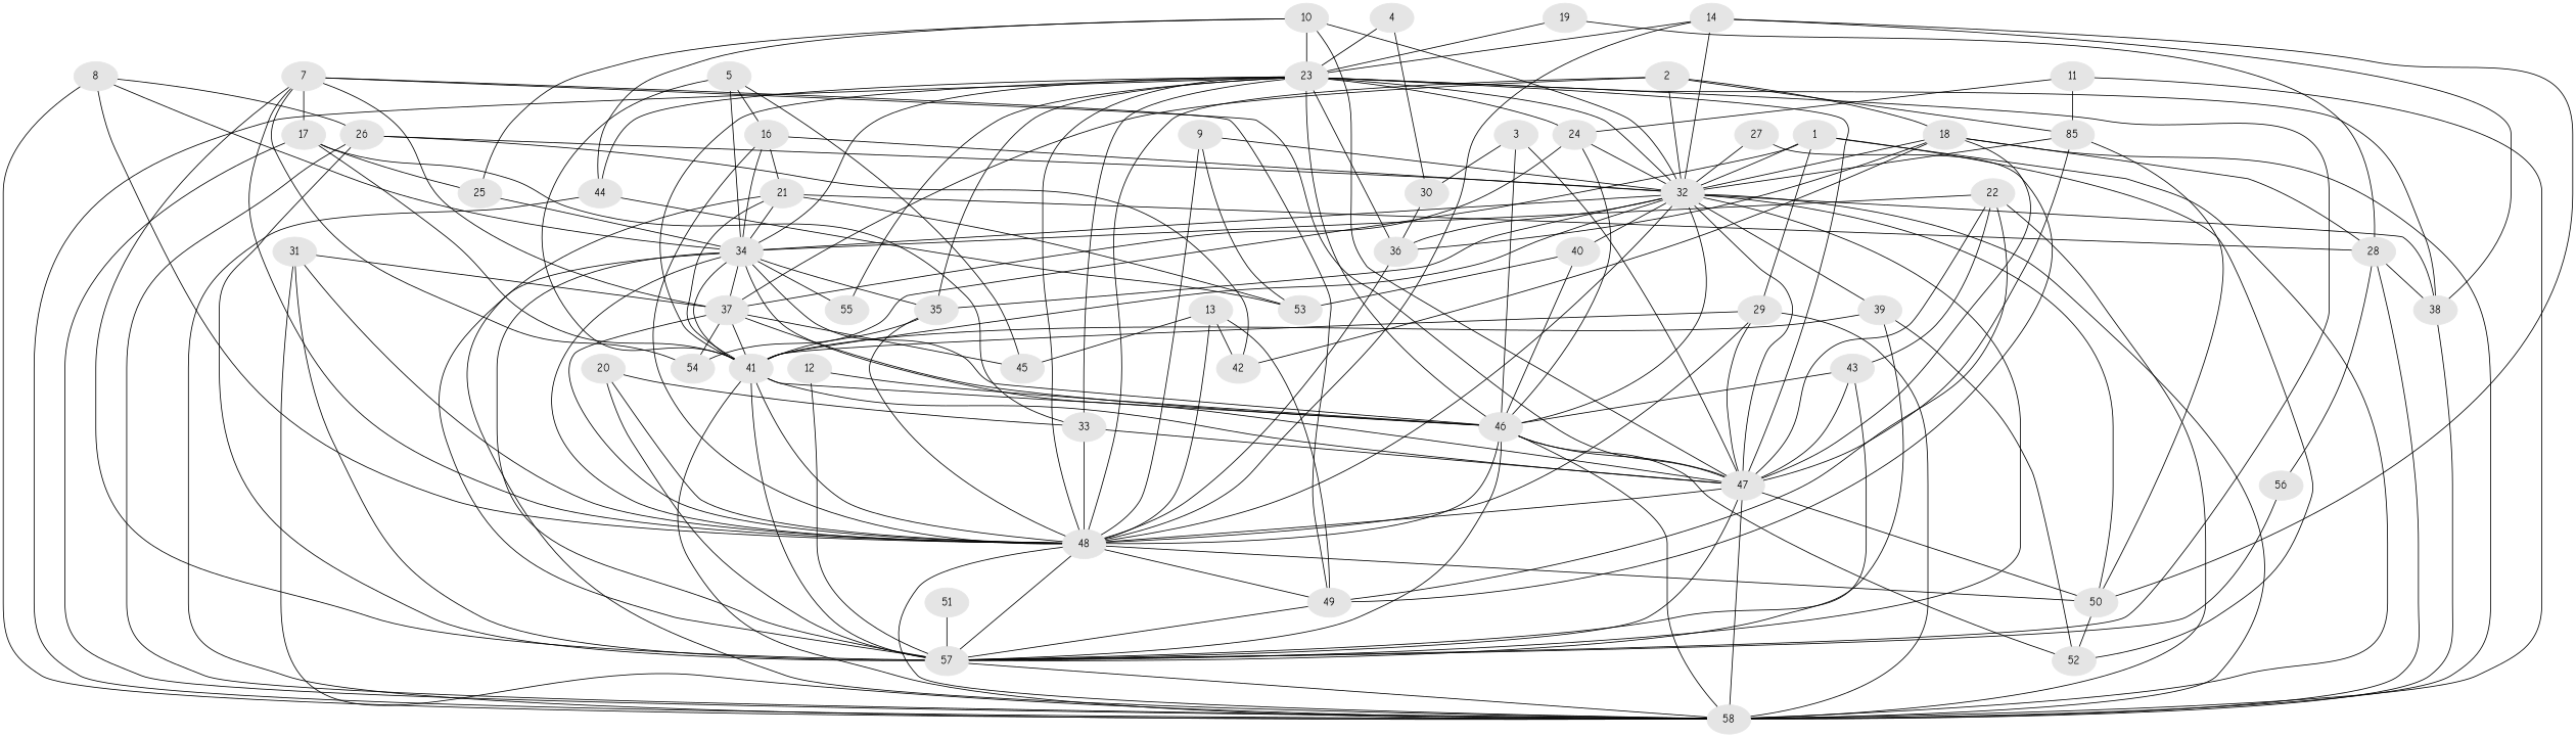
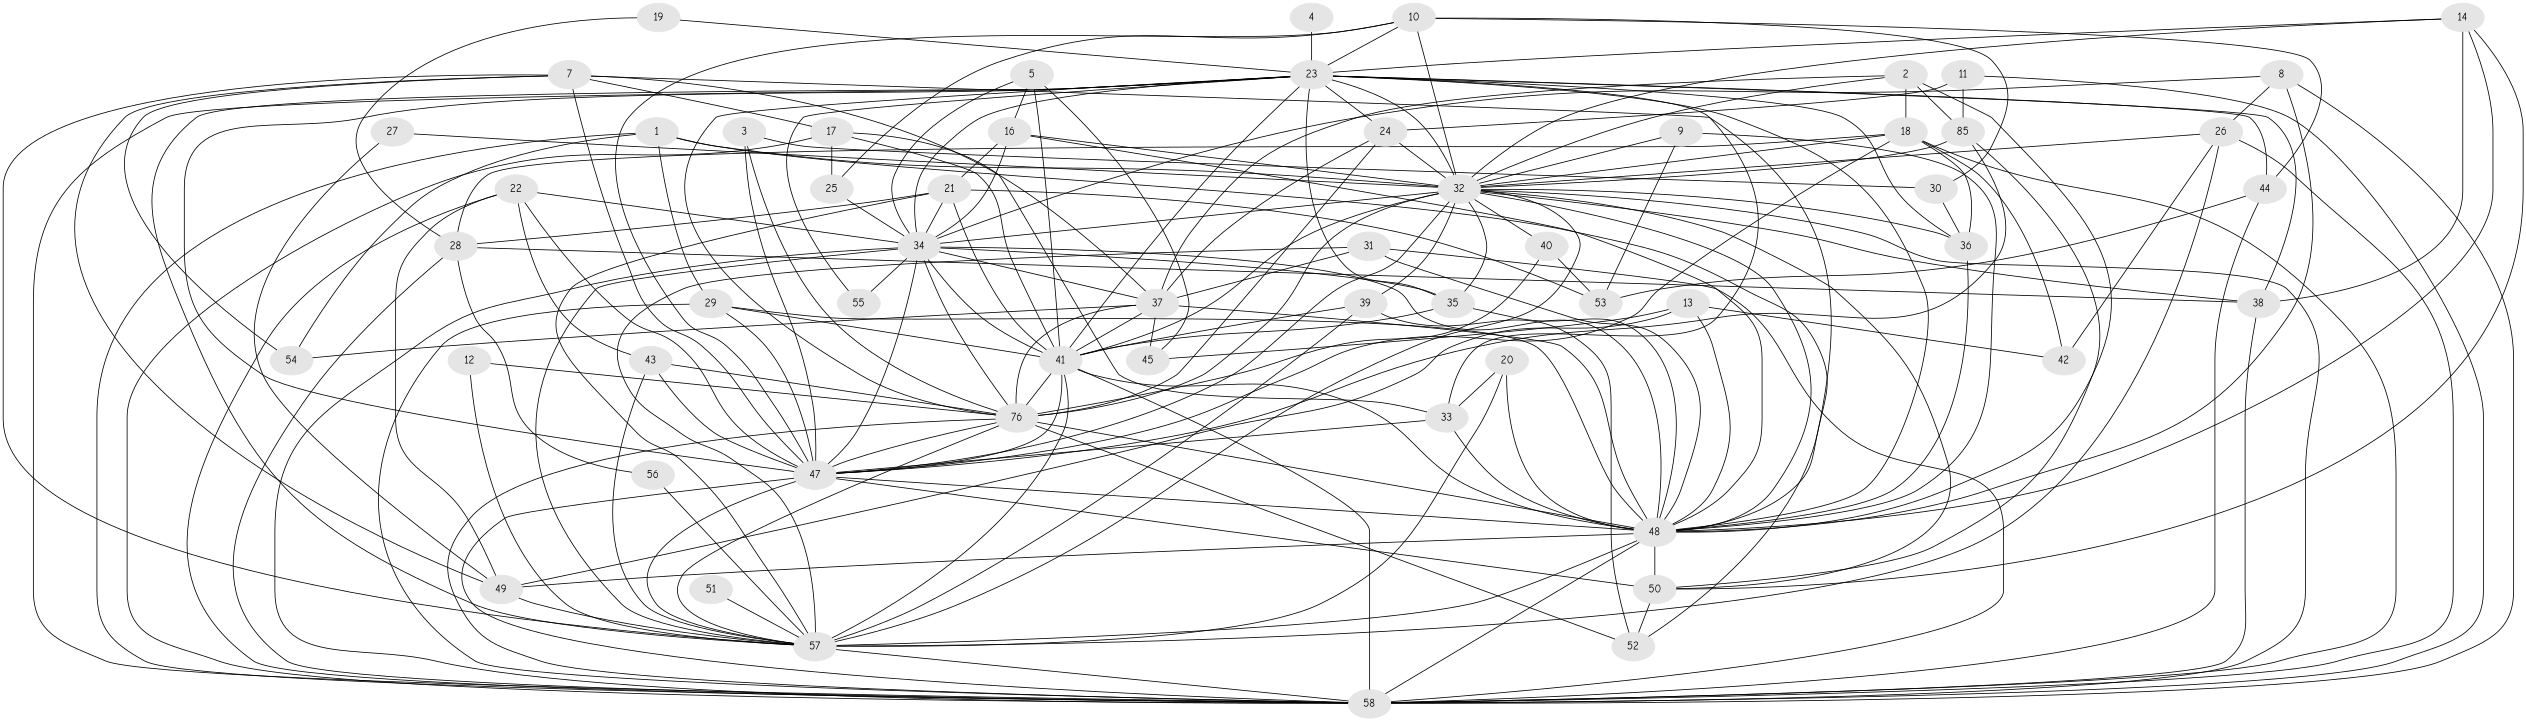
  graph {
    fontname="Comic Neue"
    node [color=gray90 fontname="Comic Neue" style=filled]
    edge [fontname="Comic Neue" weight=1.0]
    1
    29
    32
    52
    54
    58
    48
    47
    41
-   46
+   46 [label=76]
    34
    57
    38
    50
    36
    35
    39
    40
    2
    n20 [label=85]
    18
    37
    42
    28
    45
    49
    3
    30
    4
    23
    44
    24
    33
    55
    5
    16
    21
    7
    17
    25
    8
    26
    9
    53
    10
    11
    12
    13
    14
    56
    19
    20
    22
    43
    27
    31
    51
    1 -- 29
    1 -- 32
    1 -- 52
    1 -- 54
    1 -- 58
    29 -- 58
    29 -- 48
    29 -- 47
    29 -- 41
    32 -- 58 [weight=3.0]
    32 -- 48 [weight=2.0]
    32 -- 47 [weight=3.0]
    32 -- 41 [weight=3.0]
    32 -- 46 [weight=2.0]
    32 -- 34 [weight=4.0]
    32 -- 57 [weight=2.0]
    32 -- 38
    32 -- 50
    32 -- 36
    32 -- 35
    32 -- 39
    32 -- 40
    48 -- 58
    48 -- 57 [weight=2.0]
    48 -- 50 [weight=2.0]
    48 -- 49
    47 -- 58 [weight=2.0]
    47 -- 48
    47 -- 57
    47 -- 50
    41 -- 58 [weight=2.0]
    41 -- 48
    41 -- 47
    41 -- 46
    41 -- 57 [weight=2.0]
    46 -- 52
    46 -- 58
    46 -- 48 [weight=2.0]
    46 -- 47
    46 -- 57
    34 -- 58
    34 -- 48 [weight=3.0]
    34 -- 47
    34 -- 41 [weight=2.0]
    34 -- 46
    34 -- 57
    34 -- 35
    34 -- 37
    34 -- 55 [weight=2.0]
    57 -- 58
    38 -- 58
    50 -- 52
    36 -- 48
    35 -- 48
    35 -- 41
    39 -- 52
    39 -- 41
    39 -- 57
    40 -- 46 [weight=2.0]
    40 -- 53
    2 -- 32
    2 -- 48
    2 -- n20
    2 -- 18
    2 -- 37
    n20 -- 32
    n20 -- 47
    n20 -- 50
    18 -- 32
    18 -- 58
    18 -- 47
    18 -- 36
    18 -- 42
    18 -- 28
    37 -- 54
    37 -- 48
    37 -- 41
    37 -- 46
    37 -- 45
    28 -- 58
    28 -- 38
    28 -- 56
    49 -- 57
    3 -- 47
    3 -- 46
    3 -- 30
    30 -- 36
-   4 -- 30
+   10 -- 30
    4 -- 23
    23 -- 32 [weight=2.0]
    23 -- 58
    23 -- 48
    23 -- 47 [weight=2.0]
    23 -- 41
    23 -- 46 [weight=2.0]
    23 -- 34
    23 -- 57
    23 -- 38
    23 -- 36
    23 -- 35
    23 -- 44
    23 -- 24
    23 -- 33
    23 -- 55
    44 -- 58
    44 -- 53
    24 -- 32
    24 -- 46
    24 -- 37
    33 -- 48 [weight=2.0]
    33 -- 47
    5 -- 41
    5 -- 34
    5 -- 45
    5 -- 16
    16 -- 32 [weight=2.0]
    16 -- 48
    16 -- 34
    16 -- 21
    21 -- 41
    21 -- 34
    21 -- 57
    21 -- 28
    21 -- 53
    7 -- 54
    7 -- 48
    7 -- 47
    7 -- 57
    7 -- 37
    7 -- 49
    7 -- 17
    17 -- 58
    17 -- 41
    17 -- 33
    17 -- 25
    25 -- 34
    8 -- 58
    8 -- 48
    8 -- 34
    8 -- 26
    26 -- 32
    26 -- 58
    26 -- 57 [weight=2.0]
    26 -- 42
    9 -- 32
    9 -- 48
    9 -- 53
    10 -- 32
    10 -- 47
    10 -- 23
    10 -- 44
    10 -- 25
    11 -- 58
    11 -- n20
    11 -- 24
    12 -- 46
    12 -- 57 [weight=2.0]
    13 -- 48
    13 -- 42
    13 -- 45
    13 -- 49
    14 -- 32
    14 -- 48
    14 -- 38
    14 -- 50
    14 -- 23
    56 -- 57
    19 -- 28
    19 -- 23
    20 -- 48
    20 -- 57
    20 -- 33
    22 -- 58
    22 -- 47
    22 -- 34
    22 -- 49
    22 -- 43
    43 -- 47
    43 -- 46
    43 -- 57
    27 -- 32
    27 -- 49
    31 -- 58
    31 -- 48
    31 -- 57 [weight=2.0]
    31 -- 37
    51 -- 57
  }
